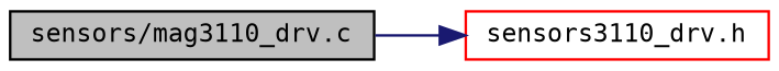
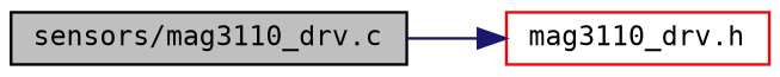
  digraph {
    rankdir=LR
    fontname="DejaVu Sans Mono"
    node [fontname="DejaVu Sans Mono" fontsize=10 shape=record style=filled]
    n1 [color=black fillcolor=grey75 fontcolor=black height=0.2 label="sensors/mag3110_drv.c" width=0.4]
-   n2 [color=red fillcolor=white height=0.2 label="sensors3110_drv.h" width=0.4]
+   n2 [color=red fillcolor=white height=0.2 label="mag3110_drv.h" width=0.4]
    n1 -> n2 [color=midnightblue fontname="DejaVu Sans Mono" fontsize=10 labelfontname=Helvetica labelfontsize=10 style=solid]
  }
